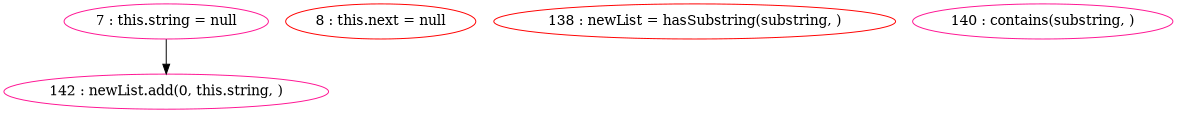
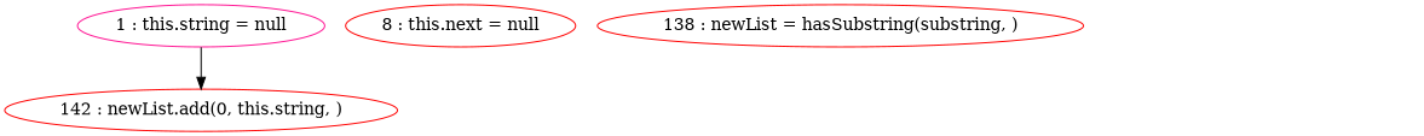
  digraph {
    node [color=deeppink]
-   "7 : this.string = null"
-   "142 : newList.add(0, this.string, )"
+   "7 : this.string = null" [label="1 : this.string = null"]
+   "142 : newList.add(0, this.string, )" [color=red]
    "8 : this.next = null" [color=red]
    "138 : newList = hasSubstring(substring, )" [color=red]
-   "140 : contains(substring, )"
    "7 : this.string = null" -> "142 : newList.add(0, this.string, )" [style=solid]
  }
